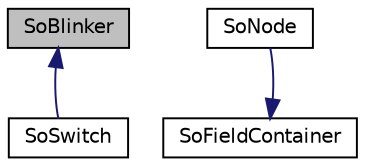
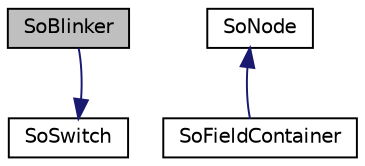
  digraph {
    node [color=black fillcolor=white fontname=Helvetica fontsize=10 shape=record style=filled]
    edge [color=midnightblue dir=back fontname=Helvetica fontsize=10 labelfontname=Helvetica labelfontsize=10 style=solid]
    n1 [fillcolor=grey75 fontcolor=black height=0.2 label=SoBlinker width=0.4]
    n2 [height=0.2 label=SoSwitch width=0.4]
    n3 [height=0.2 label=SoNode width=0.4]
    n4 [height=0.2 label=SoFieldContainer width=0.4]
-   n1 -> n2
-   n4 -> n3
+   n2 -> n1
+   n3 -> n4
  }
